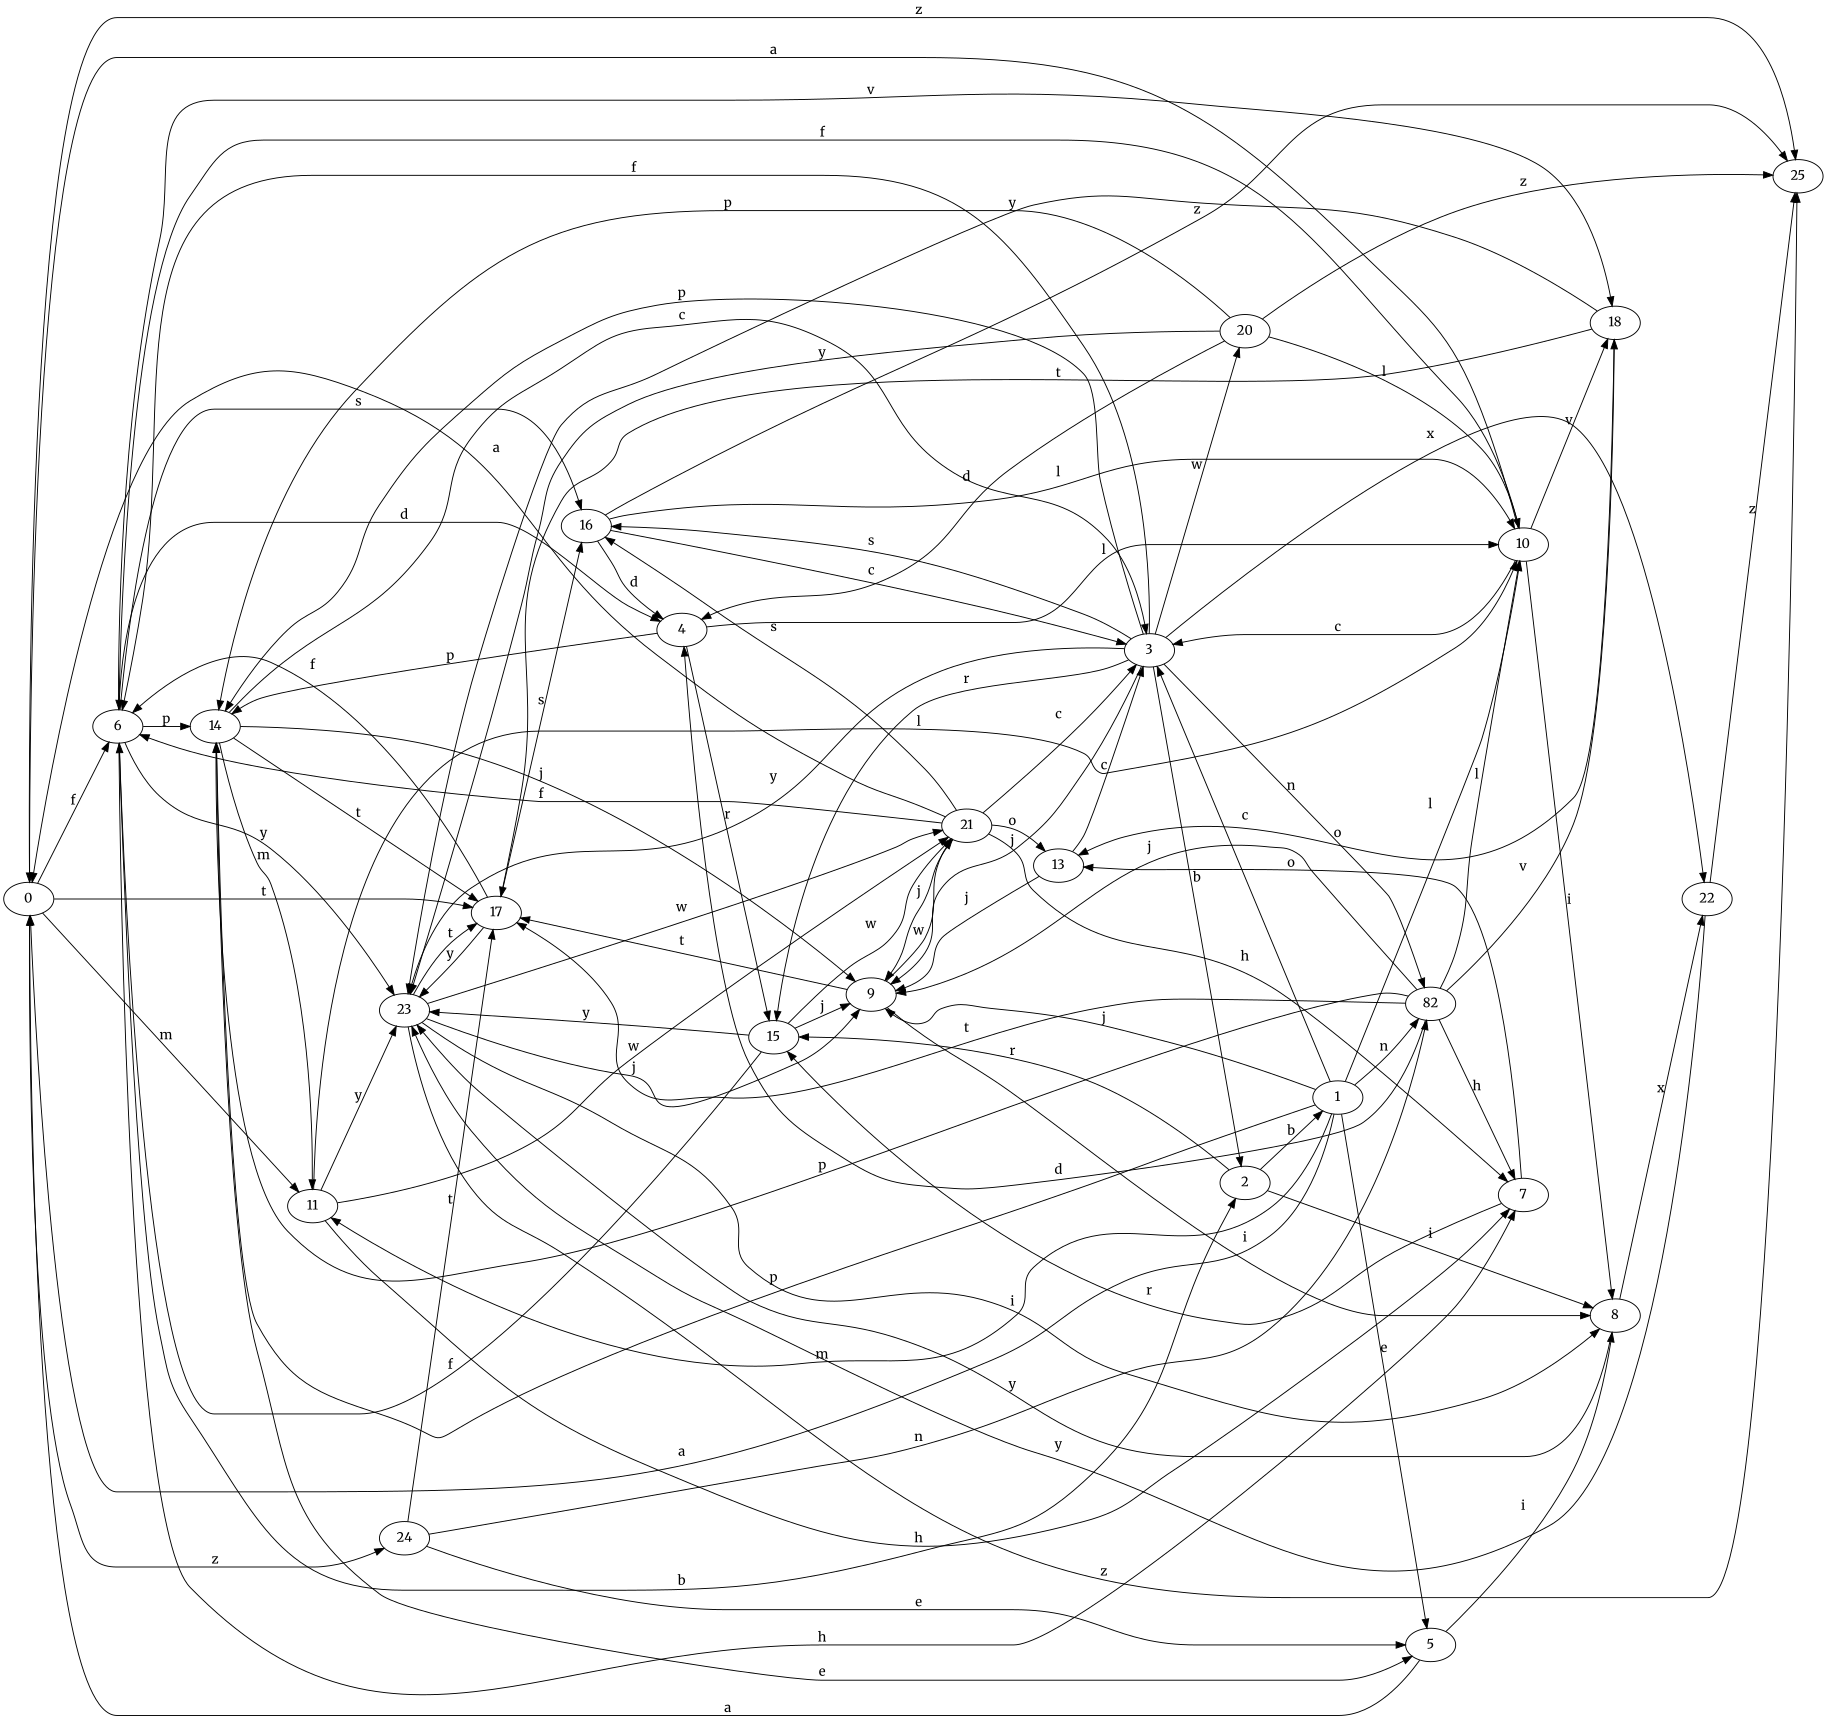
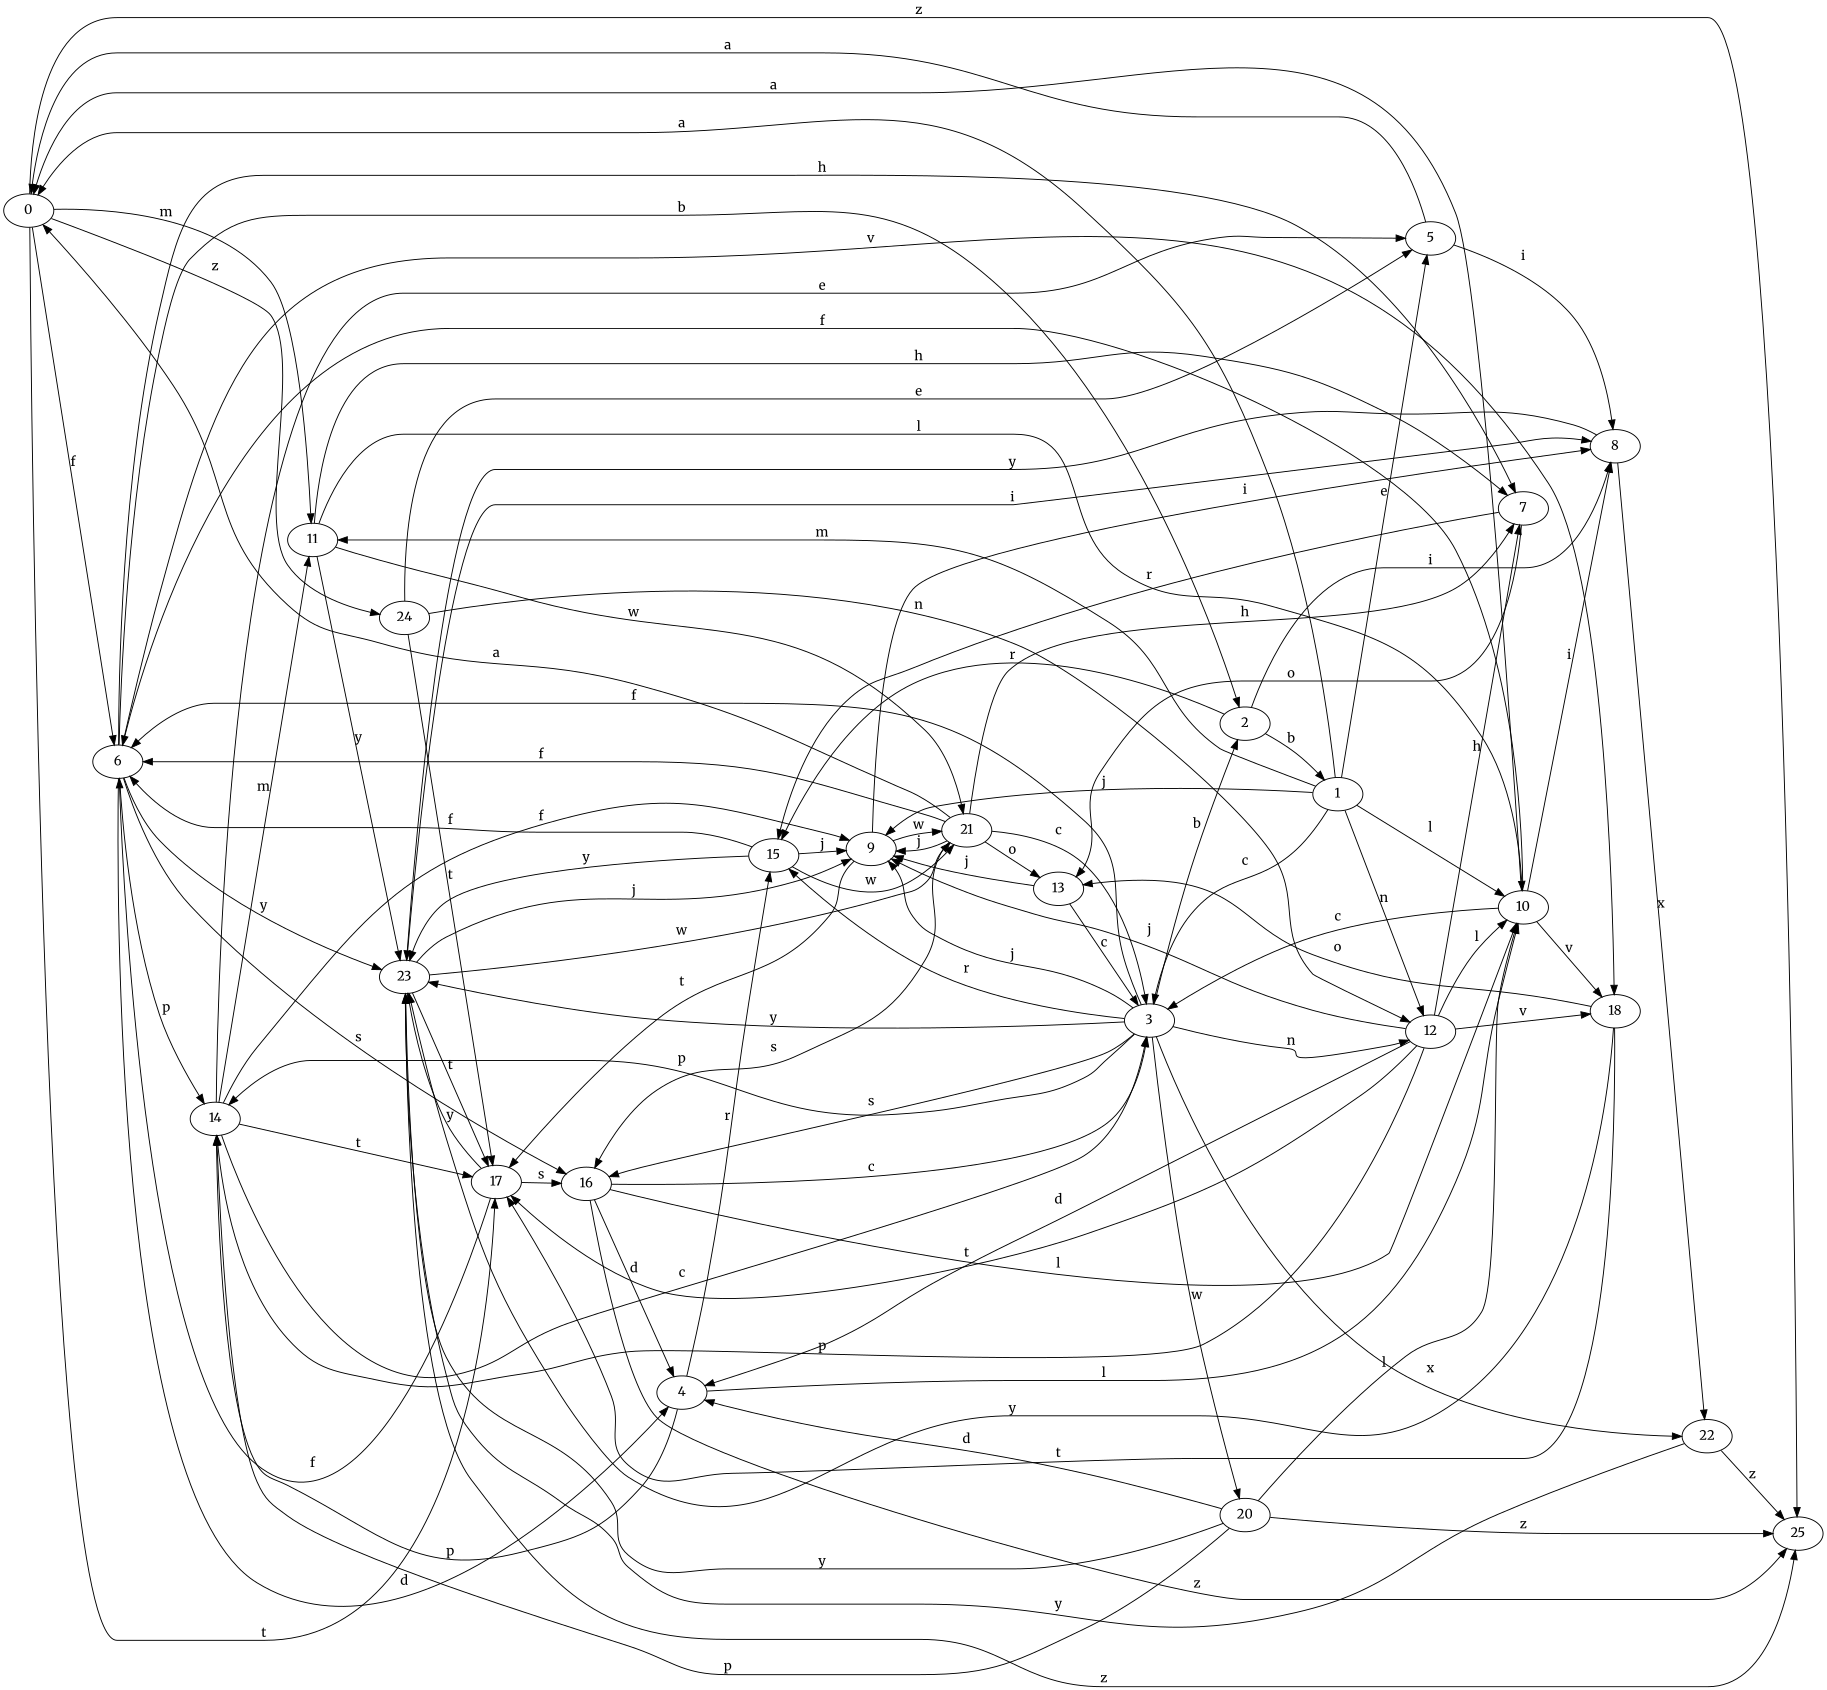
  strict digraph {
    fontname=Merriweather
    rankdir=LR
    node [fontname=Merriweather]
    edge [fontname=Merriweather]
    0
    6
    11
    17
    24
    25
    14
    2
    16
    23
    4
    7
    18
    10
    21
    5
-   12 [label=82]
+   12
    1
    3
    9
    15
    20
    22
    8
    13
    0 -> 6 [label=f]
    0 -> 11 [label=m]
    0 -> 17 [label=t]
    0 -> 24 [label=z]
    0 -> 25 [label=z]
    6 -> 14 [label=p]
    6 -> 2 [label=b]
    6 -> 16 [label=s]
    6 -> 23 [label=y]
    6 -> 4 [label=d]
    6 -> 7 [label=h]
    6 -> 18 [label=v]
    11 -> 23 [label=y]
    11 -> 7 [label=h]
    11 -> 10 [label=l]
    11 -> 21 [label=w]
    17 -> 6 [label=f]
    17 -> 16 [label=s]
    17 -> 23 [label=y]
    24 -> 17 [label=t]
    24 -> 5 [label=e]
    24 -> 12 [label=n]
    14 -> 11 [label=m]
    14 -> 17 [label=t]
    14 -> 5 [label=e]
    14 -> 3 [label=c]
-   14 -> 9 [label=j]
+   14 -> 9 [label=f]
    2 -> 1 [label=b]
    2 -> 15 [label=r]
    2 -> 8 [label=i]
    16 -> 25 [label=z]
    16 -> 4 [label=d]
    16 -> 10 [label=l]
    16 -> 3 [label=c]
    23 -> 17 [label=t]
    23 -> 25 [label=z]
    23 -> 21 [label=w]
    23 -> 9 [label=j]
    23 -> 8 [label=i]
    4 -> 14 [label=p]
    4 -> 10 [label=l]
    4 -> 15 [label=r]
    7 -> 15 [label=r]
    7 -> 13 [label=o]
    18 -> 17 [label=t]
    18 -> 23 [label=y]
    18 -> 13 [label=o]
    10 -> 0 [label=a]
    10 -> 6 [label=f]
    10 -> 18 [label=v]
    10 -> 3 [label=c]
    10 -> 8 [label=i]
    21 -> 0 [label=a]
    21 -> 6 [label=f]
    21 -> 16 [label=s]
    21 -> 7 [label=h]
    21 -> 3 [label=c]
    21 -> 9 [label=j]
    21 -> 13 [label=o]
    5 -> 0 [label=a]
    5 -> 8 [label=i]
    12 -> 17 [label=t]
    12 -> 14 [label=p]
    12 -> 4 [label=d]
    12 -> 7 [label=h]
    12 -> 18 [label=v]
    12 -> 10 [label=l]
    12 -> 9 [label=j]
    1 -> 0 [label=a]
    1 -> 11 [label=m]
-   1 -> 14 [label=p]
    1 -> 10 [label=l]
    1 -> 5 [label=e]
    1 -> 12 [label=n]
    1 -> 3 [label=c]
    1 -> 9 [label=j]
    3 -> 6 [label=f]
    3 -> 14 [label=p]
    3 -> 2 [label=b]
    3 -> 16 [label=s]
    3 -> 23 [label=y]
    3 -> 12 [label=n]
    3 -> 9 [label=j]
    3 -> 15 [label=r]
    3 -> 20 [label=w]
    3 -> 22 [label=x]
    9 -> 17 [label=t]
    9 -> 21 [label=w]
    9 -> 8 [label=i]
    15 -> 6 [label=f]
    15 -> 23 [label=y]
    15 -> 21 [label=w]
    15 -> 9 [label=j]
    20 -> 25 [label=z]
    20 -> 14 [label=p]
    20 -> 23 [label=y]
    20 -> 4 [label=d]
    20 -> 10 [label=l]
    22 -> 25 [label=z]
    22 -> 23 [label=y]
    8 -> 23 [label=y]
    8 -> 22 [label=x]
    13 -> 3 [label=c]
    13 -> 9 [label=j]
  }
